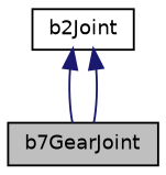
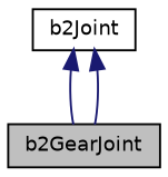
  digraph {
    node [color=black fontname=Helvetica fontsize=10 shape=record style=filled]
    edge [color=midnightblue dir=back fontname=Helvetica fontsize=10 labelfontname=Helvetica labelfontsize=10 style=solid]
-   n1 [fillcolor=grey75 fontcolor=black height=0.2 label=b7GearJoint width=0.4]
+   n1 [fillcolor=grey75 fontcolor=black height=0.2 label=b2GearJoint width=0.4]
    n2 [fillcolor=white height=0.2 label=b2Joint width=0.4]
    n2 -> n1
    n2 -> n1
  }
